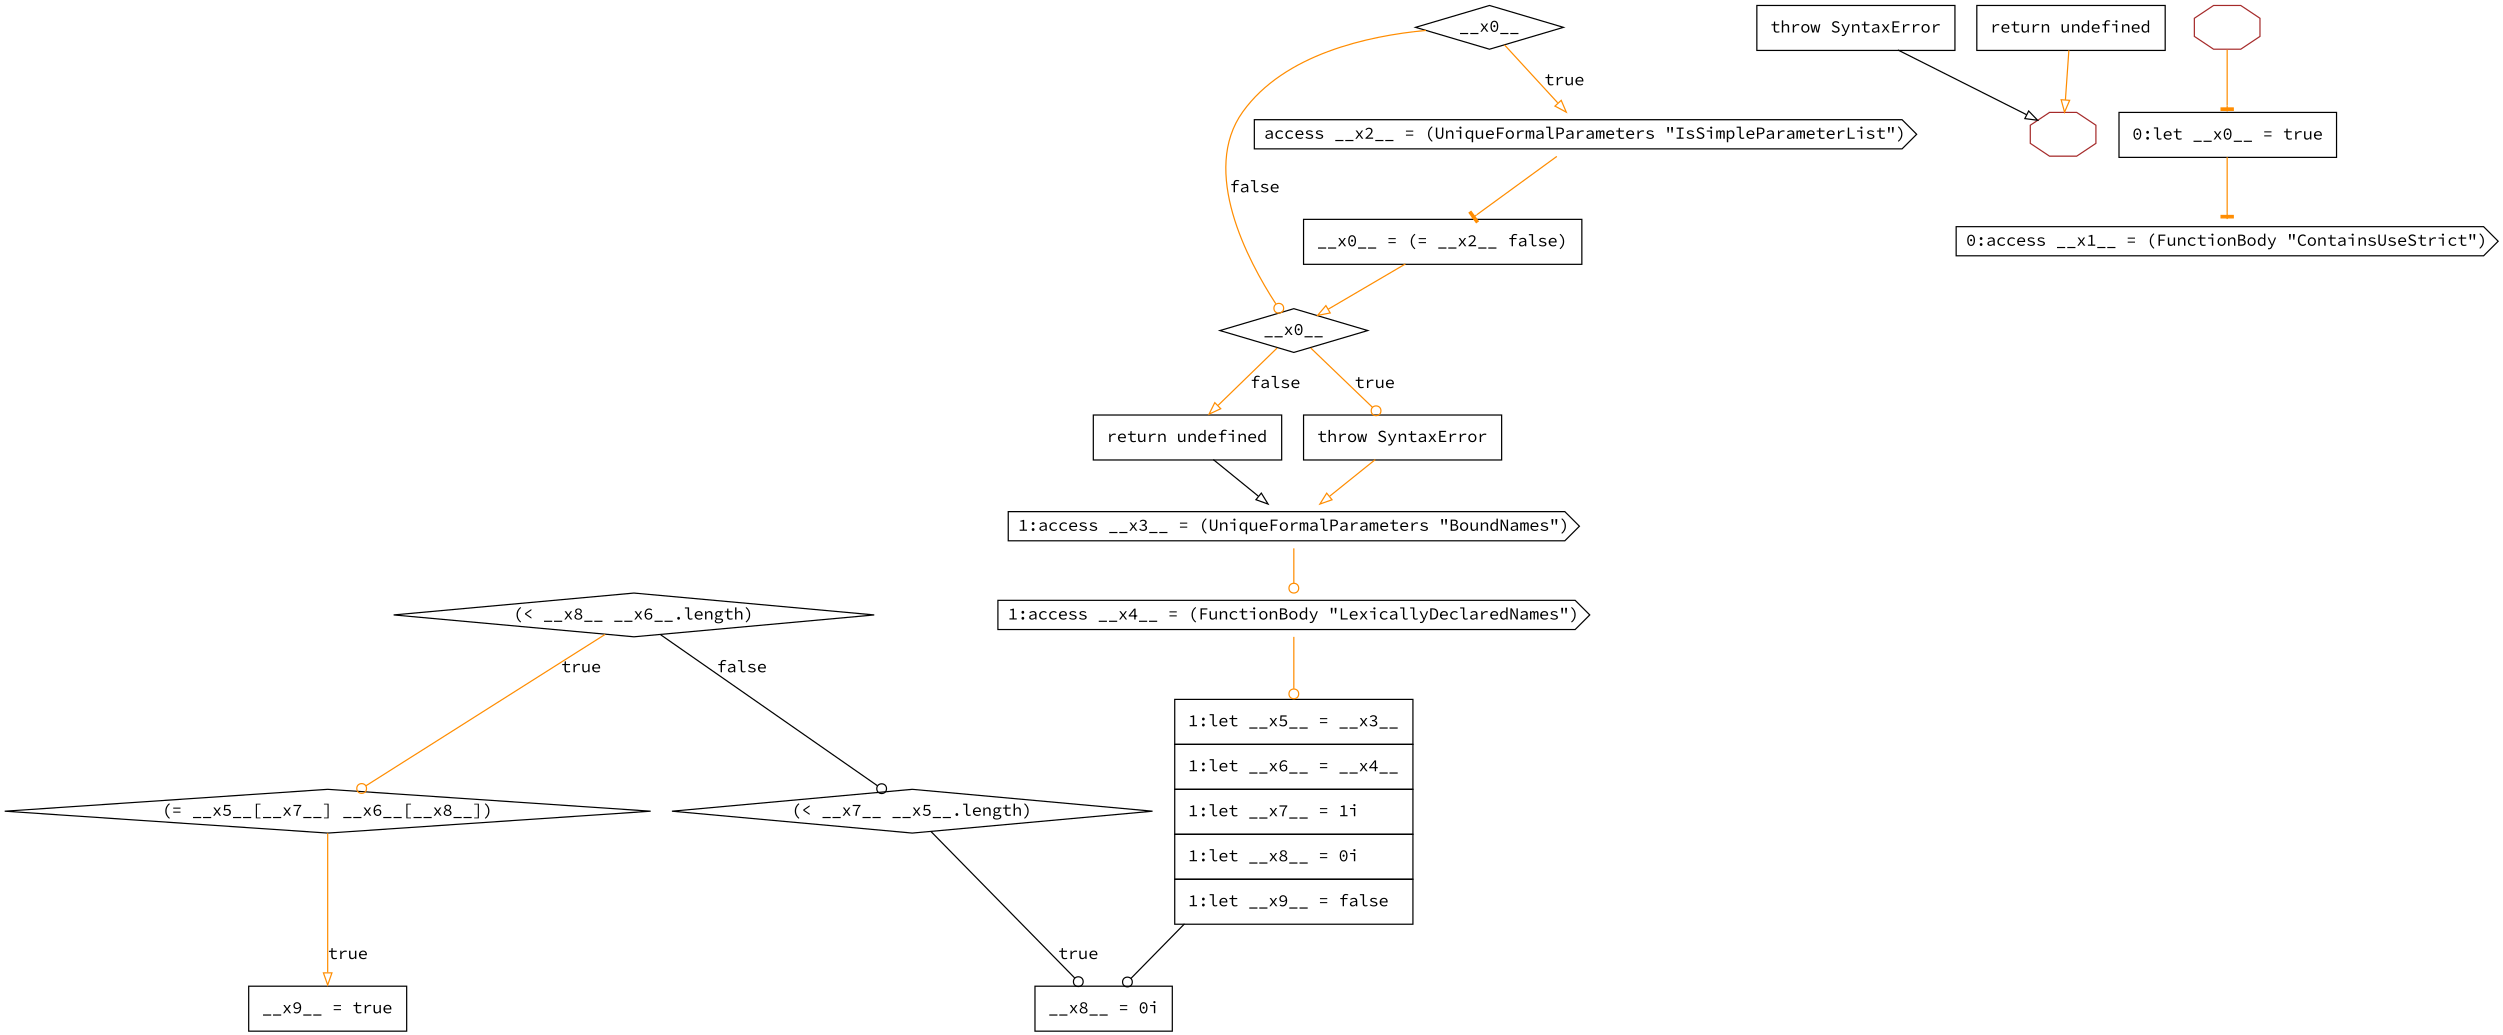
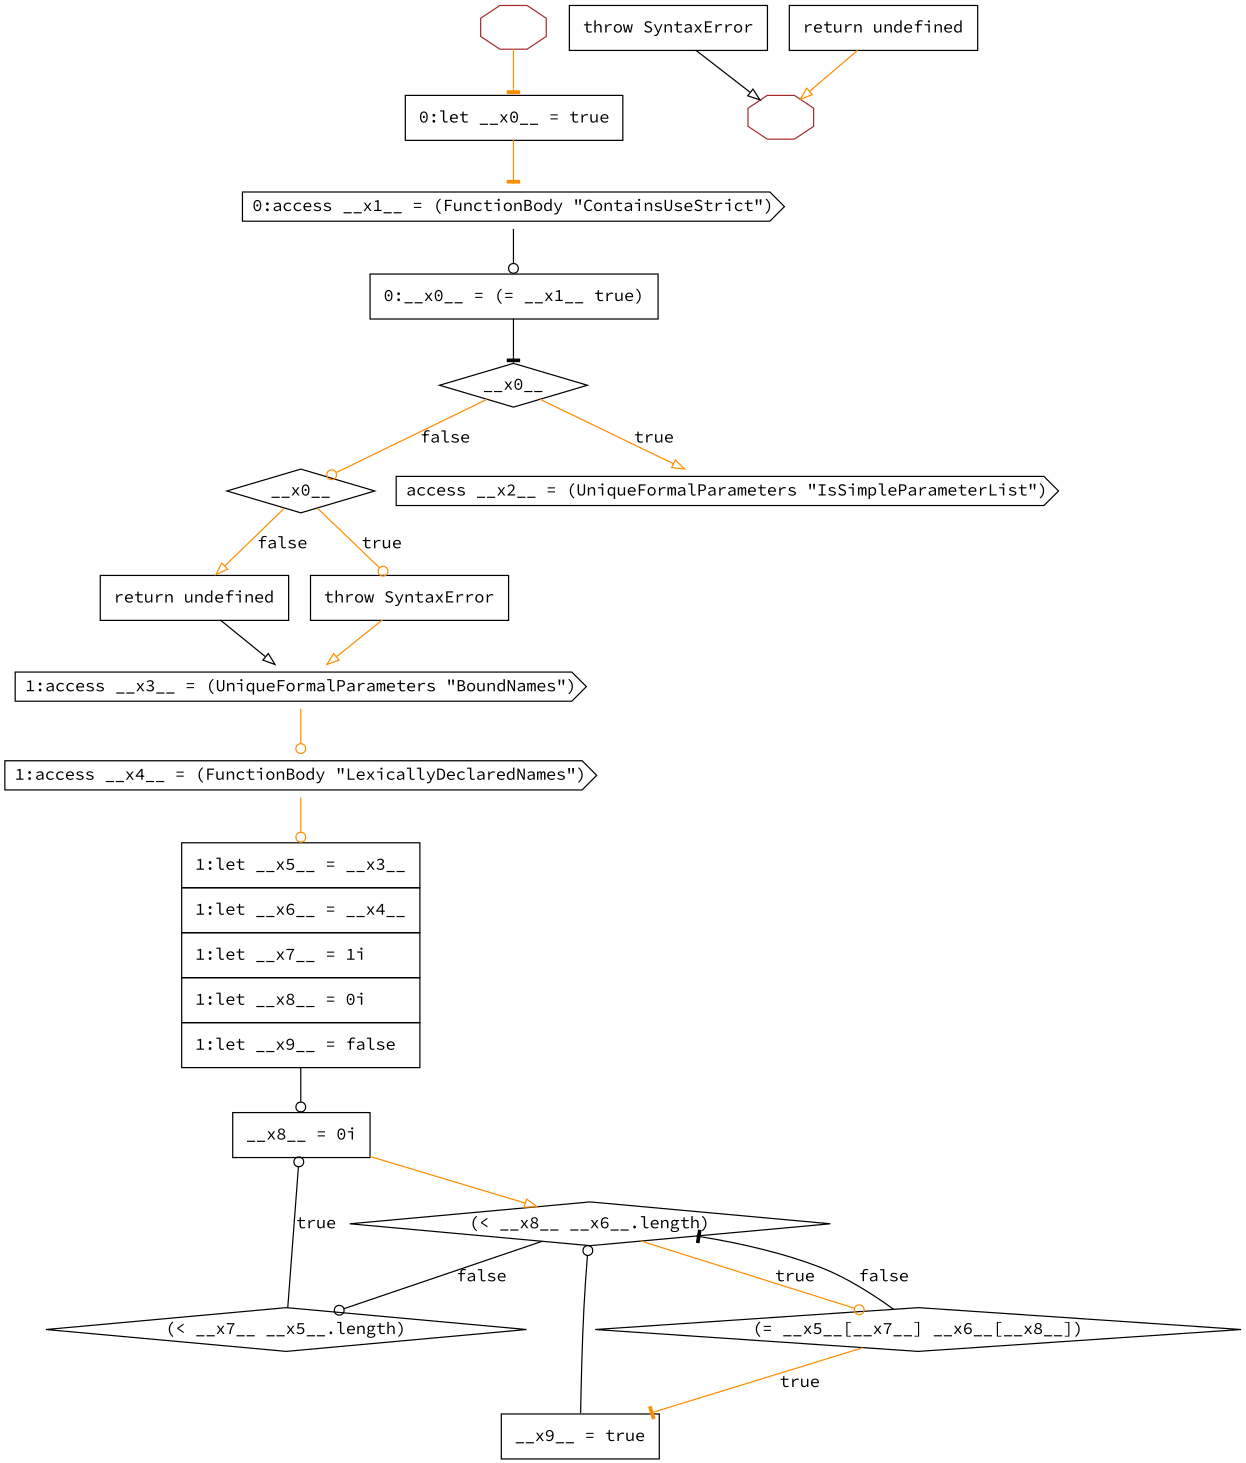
  digraph {
    fontname="Source Code Pro"
    node [color=black fillcolor=white fontname="Source Code Pro" shape=none style=filled]
    edge [arrowhead=odot color=darkorange fontname="Source Code Pro"]
    n1 [label=<<font color="black">     <table border="0" cellborder="1" cellspacing="0" cellpadding="10">       <tr><td align="left">return undefined</td></tr>     </table>   </font>> margin=0]
    n2 [label=<<font color="black">1:access __x3__ = (UniqueFormalParameters &quot;BoundNames&quot;)</font>> shape=cds]
    n3 [label=<<font color="black">1:access __x4__ = (FunctionBody &quot;LexicallyDeclaredNames&quot;)</font>> shape=cds]
-   n4 [label=<<font color="black">     <table border="0" cellborder="1" cellspacing="0" cellpadding="10">       <tr><td align="left">__x0__ = (= __x2__ false)</td></tr>     </table>   </font>> margin=0]
    n5 [label=<<font color="black">__x0__</font>> shape=diamond]
    n6 [label=<<font color="black">     <table border="0" cellborder="1" cellspacing="0" cellpadding="10">       <tr><td align="left">throw SyntaxError</td></tr>     </table>   </font>> margin=0]
    n7 [label=<<font color="black">     <table border="0" cellborder="1" cellspacing="0" cellpadding="10">       <tr><td align="left">throw SyntaxError</td></tr>     </table>   </font>> margin=0]
    n8 [color=brown label=" " shape=octagon]
    n9 [label=<<font color="black">     <table border="0" cellborder="1" cellspacing="0" cellpadding="10">       <tr><td align="left">return undefined</td></tr>     </table>   </font>> margin=0]
    n10 [label=<<font color="black">     <table border="0" cellborder="1" cellspacing="0" cellpadding="10">       <tr><td align="left">__x9__ = true</td></tr>     </table>   </font>> margin=0]
    n11 [label=<<font color="black">(&lt; __x8__ __x6__.length)</font>> shape=diamond]
    n12 [label=<<font color="black">(&lt; __x7__ __x5__.length)</font>> shape=diamond]
    n13 [label=<<font color="black">(= __x5__[__x7__] __x6__[__x8__])</font>> shape=diamond]
    n14 [label=<<font color="black">     <table border="0" cellborder="1" cellspacing="0" cellpadding="10">       <tr><td align="left">1:let __x5__ = __x3__</td></tr>       <tr><td align="left">1:let __x6__ = __x4__</td></tr>       <tr><td align="left">1:let __x7__ = 1i</td></tr>       <tr><td align="left">1:let __x8__ = 0i</td></tr>       <tr><td align="left">1:let __x9__ = false</td></tr>     </table>   </font>> margin=0]
    n15 [label=<<font color="black">     <table border="0" cellborder="1" cellspacing="0" cellpadding="10">       <tr><td align="left">__x8__ = 0i</td></tr>     </table>   </font>> margin=0]
    n16 [label=<<font color="black">__x0__</font>> shape=diamond]
    n17 [label=<<font color="black">access __x2__ = (UniqueFormalParameters &quot;IsSimpleParameterList&quot;)</font>> shape=cds]
+   n18 [label=<<font color="black">     <table border="0" cellborder="1" cellspacing="0" cellpadding="10">       <tr><td align="left">0:__x0__ = (= __x1__ true)</td></tr>     </table>   </font>> margin=0]
    n19 [label=<<font color="black">0:access __x1__ = (FunctionBody &quot;ContainsUseStrict&quot;)</font>> shape=cds]
    n20 [color=brown label=" " shape=octagon]
    n21 [label=<<font color="black">     <table border="0" cellborder="1" cellspacing="0" cellpadding="10">       <tr><td align="left">0:let __x0__ = true</td></tr>     </table>   </font>> margin=0]
    n1 -> n2 [arrowhead=onormal color=black]
    n2 -> n3
    n3 -> n14
-   n4 -> n5 [arrowhead=onormal]
    n5 -> n1 [arrowhead=onormal label=<<font color="black">false</font>>]
    n5 -> n6 [label=<<font color="black">true</font>>]
    n6 -> n2 [arrowhead=onormal]
    n7 -> n8 [arrowhead=onormal color=black]
    n9 -> n8 [arrowhead=onormal]
+   n10 -> n11 [color=black]
    n11 -> n12 [color=black label=<<font color="black">false</font>>]
    n11 -> n13 [label=<<font color="black">true</font>>]
    n12 -> n15 [color=black label=<<font color="black">true</font>>]
-   n13 -> n10 [arrowhead=onormal label=<<font color="black">true</font>>]
+   n13 -> n10 [arrowhead=tee label=<<font color="black">true</font>>]
+   n13 -> n11 [arrowhead=tee color=black label=<<font color="black">false</font>>]
    n14 -> n15 [color=black]
+   n15 -> n11 [arrowhead=onormal]
    n16 -> n5 [label=<<font color="black">false</font>>]
    n16 -> n17 [arrowhead=onormal label=<<font color="black">true</font>>]
-   n17 -> n4 [arrowhead=tee]
+   n18 -> n16 [arrowhead=tee color=black]
+   n19 -> n18 [color=black]
    n20 -> n21 [arrowhead=tee]
    n21 -> n19 [arrowhead=tee]
  }
